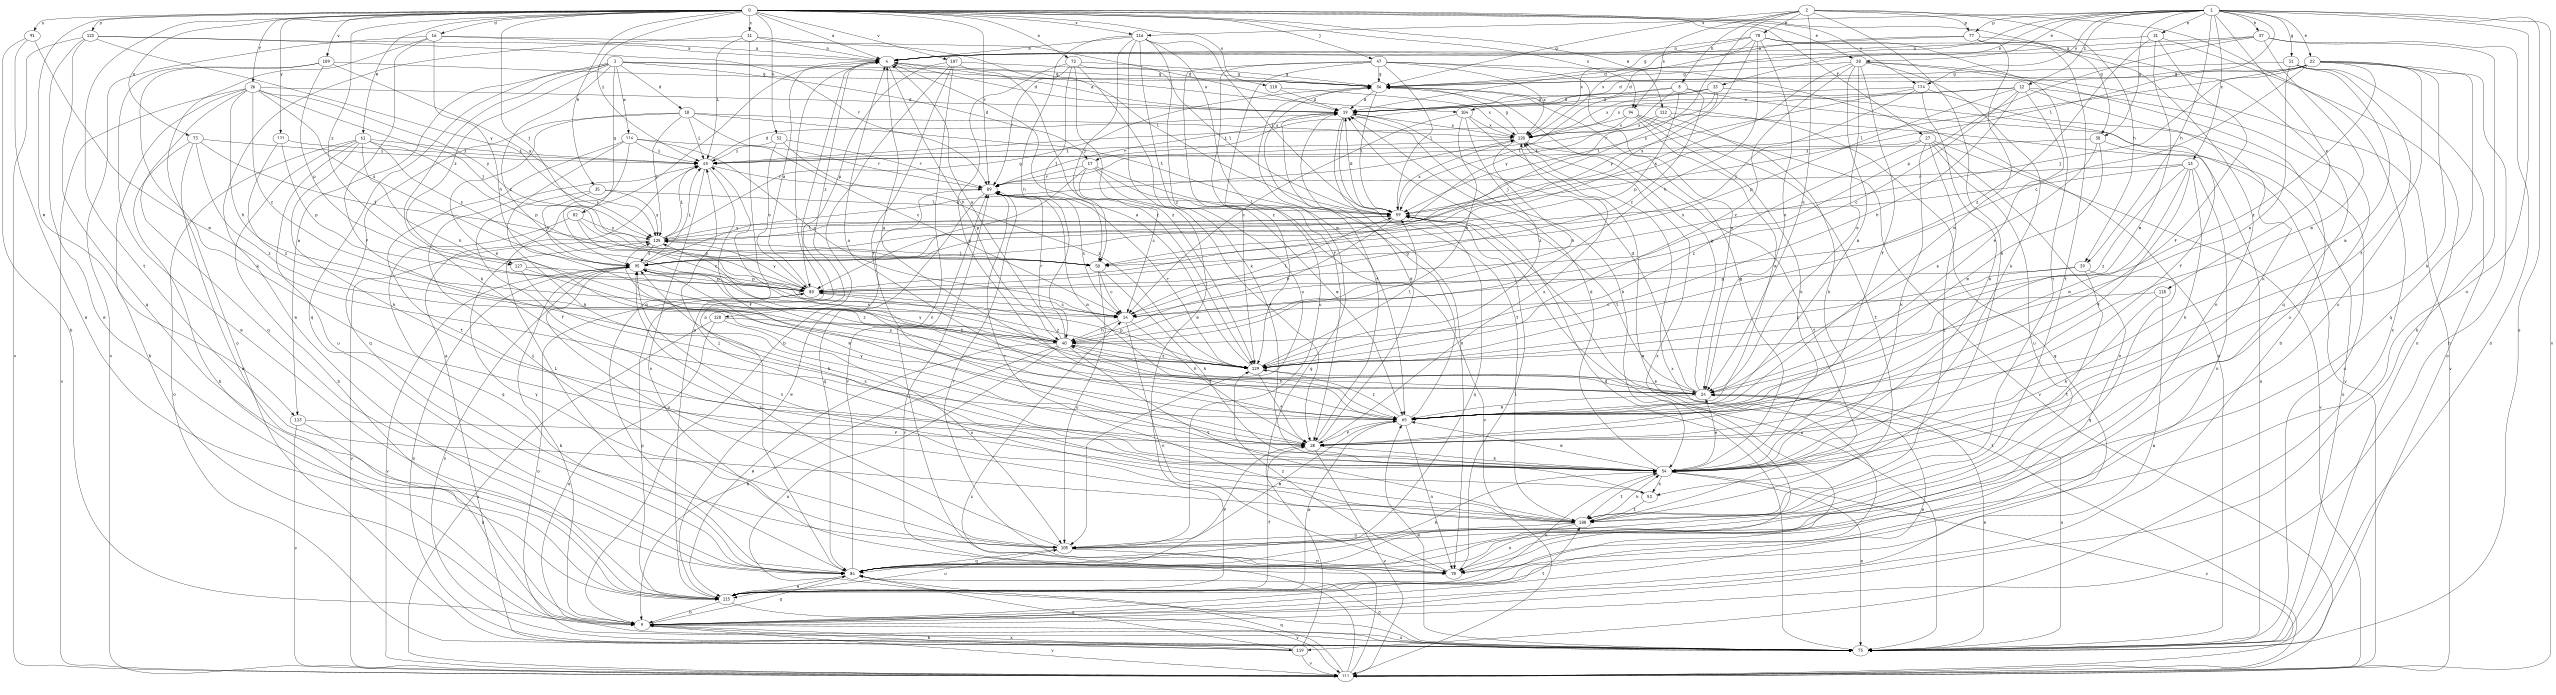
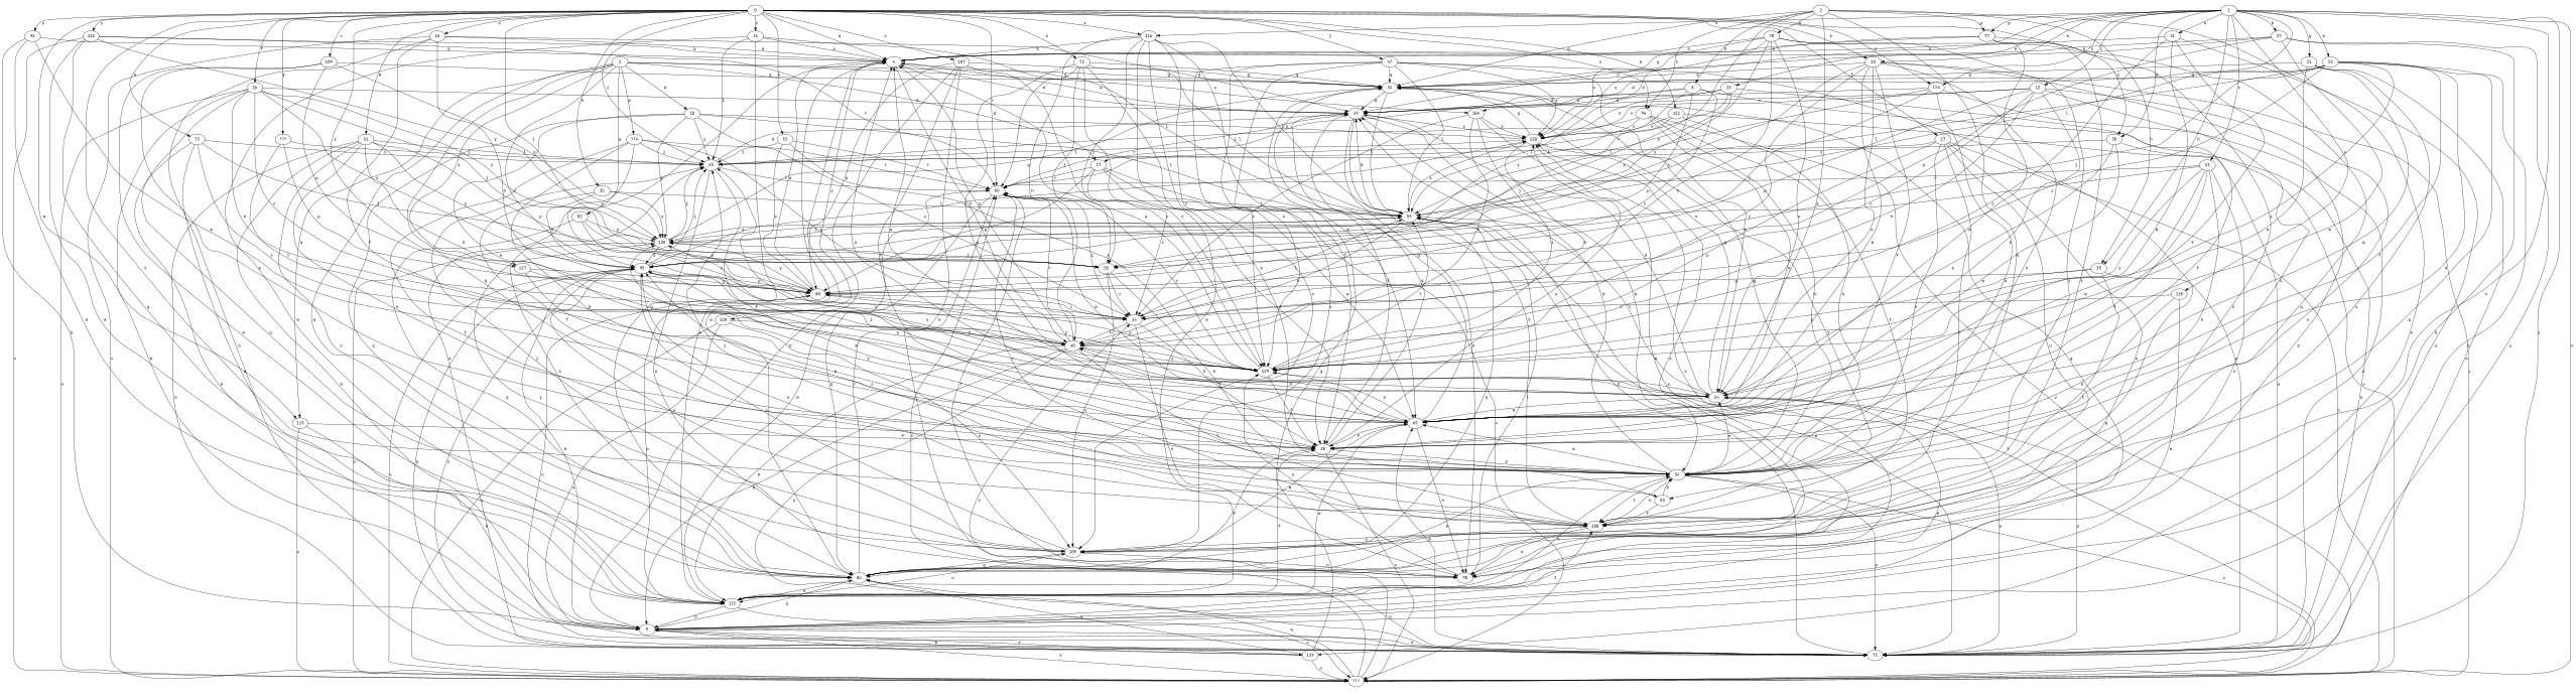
  strict digraph {
    fontname="JetBrains Mono"
    node [fontname="JetBrains Mono"]
    edge [fontname="JetBrains Mono"]
    0
    4
    11
    16
    20
    26
    27
    30
    35
    45
    47
    50
    52
    61
    72
    73
    89
    91
    94
    100
    107
    109
-   110
    112
    113
    116
    121
    123
    124
    127
    34
    19
    40
    128
    59
    84
    115
    75
    111
    28
    24
    95
    9
    54
    65
    129
    14
    125
    70
    105
    120
    80
    1
    12
    13
    17
    21
    22
    23
    31
    37
    39
    77
    118
    104
    2
    8
    53
    78
    119
    3
    18
    82
    114
    0 -> 4 [label=a]
    0 -> 11 [label=c]
    0 -> 16 [label=d]
    0 -> 20 [label=e]
    0 -> 26 [label=f]
    0 -> 27 [label=f]
    0 -> 30 [label=g]
    0 -> 35 [label=h]
    0 -> 45 [label=i]
    0 -> 47 [label=j]
    0 -> 50 [label=j]
    0 -> 52 [label=k]
    0 -> 61 [label=m]
    0 -> 72 [label=o]
    0 -> 73 [label=o]
    0 -> 89 [label=r]
    0 -> 91 [label=s]
    0 -> 94 [label=s]
    0 -> 100 [label=t]
    0 -> 107 [label=v]
    0 -> 109 [label=v]
-   0 -> 110 [label=v]
    0 -> 112 [label=w]
    0 -> 113 [label=w]
    0 -> 116 [label=x]
    0 -> 121 [label=y]
    0 -> 123 [label=y]
    0 -> 124 [label=y]
    0 -> 127 [label=z]
    4 -> 34 [label=g]
    4 -> 19 [label=d]
    4 -> 40 [label=h]
    4 -> 128 [label=z]
    11 -> 4 [label=a]
    11 -> 45 [label=i]
    11 -> 59 [label=l]
    11 -> 84 [label=q]
    11 -> 115 [label=w]
    16 -> 4 [label=a]
    16 -> 19 [label=d]
    16 -> 40 [label=h]
    16 -> 75 [label=o]
    16 -> 111 [label=v]
    16 -> 28 [label=f]
    20 -> 34 [label=g]
    20 -> 111 [label=v]
    20 -> 28 [label=f]
    20 -> 24 [label=e]
    20 -> 95 [label=s]
    20 -> 9 [label=b]
    20 -> 54 [label=k]
    20 -> 65 [label=m]
    20 -> 129 [label=z]
    26 -> 50 [label=j]
    26 -> 19 [label=d]
    26 -> 40 [label=h]
    26 -> 84 [label=q]
    26 -> 111 [label=v]
    26 -> 95 [label=s]
    26 -> 9 [label=b]
    26 -> 14 [label=c]
    26 -> 125 [label=y]
    27 -> 45 [label=i]
    27 -> 100 [label=t]
    27 -> 111 [label=v]
    27 -> 54 [label=k]
    27 -> 129 [label=z]
    27 -> 70 [label=n]
    27 -> 105 [label=u]
    30 -> 45 [label=i]
    30 -> 75 [label=o]
    30 -> 24 [label=e]
    30 -> 65 [label=m]
    35 -> 59 [label=l]
    35 -> 28 [label=f]
    35 -> 95 [label=s]
    35 -> 125 [label=y]
    45 -> 89 [label=r]
    45 -> 19 [label=d]
    45 -> 28 [label=f]
    45 -> 70 [label=n]
    47 -> 34 [label=g]
    47 -> 59 [label=l]
    47 -> 75 [label=o]
    47 -> 28 [label=f]
    47 -> 24 [label=e]
    47 -> 129 [label=z]
    47 -> 105 [label=u]
    47 -> 120 [label=x]
    50 -> 54 [label=k]
    50 -> 14 [label=c]
    50 -> 105 [label=u]
    52 -> 45 [label=i]
    52 -> 89 [label=r]
    52 -> 129 [label=z]
    52 -> 80 [label=o]
    61 -> 45 [label=i]
    61 -> 40 [label=h]
    61 -> 75 [label=o]
    61 -> 95 [label=s]
    61 -> 9 [label=b]
    61 -> 54 [label=k]
    61 -> 105 [label=u]
    61 -> 80 [label=p]
    72 -> 50 [label=j]
    72 -> 89 [label=r]
    72 -> 34 [label=g]
    72 -> 59 [label=l]
    72 -> 54 [label=k]
    72 -> 65 [label=m]
    72 -> 129 [label=z]
    73 -> 45 [label=i]
    73 -> 50 [label=j]
    73 -> 115 [label=w]
    73 -> 9 [label=b]
    73 -> 129 [label=z]
    89 -> 59 [label=l]
    89 -> 84 [label=q]
    89 -> 115 [label=w]
    89 -> 65 [label=m]
    89 -> 14 [label=c]
+   91 -> 4 [label=a]
    91 -> 115 [label=w]
    91 -> 9 [label=b]
    91 -> 65 [label=m]
    94 -> 45 [label=i]
    94 -> 100 [label=t]
    94 -> 111 [label=v]
    94 -> 54 [label=k]
    94 -> 65 [label=m]
    94 -> 120 [label=x]
    100 -> 45 [label=i]
    100 -> 89 [label=r]
    100 -> 95 [label=s]
    100 -> 54 [label=k]
    100 -> 70 [label=n]
    100 -> 105 [label=u]
    107 -> 34 [label=g]
    107 -> 28 [label=f]
    107 -> 9 [label=b]
    107 -> 129 [label=z]
    107 -> 70 [label=n]
    107 -> 80 [label=p]
    109 -> 34 [label=g]
    109 -> 115 [label=w]
    109 -> 54 [label=k]
    109 -> 125 [label=y]
    109 -> 80 [label=p]
-   110 -> 19 [label=d]
-   110 -> 120 [label=x]
    112 -> 50 [label=j]
    112 -> 75 [label=o]
    112 -> 54 [label=k]
    112 -> 120 [label=x]
    113 -> 111 [label=v]
    113 -> 28 [label=f]
    113 -> 9 [label=b]
    116 -> 4 [label=a]
    116 -> 50 [label=j]
    116 -> 40 [label=h]
    116 -> 59 [label=l]
    116 -> 115 [label=w]
    116 -> 65 [label=m]
    116 -> 129 [label=z]
    116 -> 105 [label=u]
    121 -> 45 [label=i]
    121 -> 129 [label=z]
    121 -> 80 [label=p]
    123 -> 4 [label=a]
    123 -> 89 [label=r]
    123 -> 84 [label=q]
    123 -> 115 [label=w]
    123 -> 111 [label=v]
    123 -> 125 [label=y]
    124 -> 50 [label=j]
    124 -> 19 [label=d]
    124 -> 75 [label=o]
    124 -> 54 [label=k]
    124 -> 125 [label=y]
    127 -> 54 [label=k]
    127 -> 129 [label=z]
    127 -> 80 [label=p]
    34 -> 19 [label=d]
    34 -> 59 [label=l]
    19 -> 4 [label=a]
    19 -> 89 [label=r]
    19 -> 100 [label=t]
    19 -> 28 [label=f]
    19 -> 54 [label=k]
    19 -> 70 [label=n]
    19 -> 120 [label=x]
    40 -> 4 [label=a]
    40 -> 89 [label=r]
    40 -> 100 [label=t]
    40 -> 115 [label=w]
    40 -> 75 [label=o]
    40 -> 95 [label=s]
    40 -> 9 [label=b]
    40 -> 129 [label=z]
    128 -> 40 [label=h]
    128 -> 75 [label=o]
    128 -> 111 [label=v]
    128 -> 105 [label=u]
    59 -> 19 [label=d]
    59 -> 40 [label=h]
    59 -> 84 [label=q]
    59 -> 75 [label=o]
    59 -> 125 [label=y]
    59 -> 120 [label=x]
    84 -> 4 [label=a]
    84 -> 45 [label=i]
    84 -> 89 [label=r]
    84 -> 115 [label=w]
    84 -> 75 [label=o]
    84 -> 28 [label=f]
    84 -> 54 [label=k]
    84 -> 120 [label=x]
    115 -> 4 [label=a]
    115 -> 111 [label=v]
    115 -> 28 [label=f]
    115 -> 9 [label=b]
    115 -> 54 [label=k]
    115 -> 105 [label=u]
    115 -> 120 [label=x]
    115 -> 80 [label=p]
    75 -> 19 [label=d]
    75 -> 24 [label=e]
    75 -> 95 [label=s]
    75 -> 65 [label=m]
    111 -> 89 [label=r]
    111 -> 59 [label=l]
    111 -> 84 [label=q]
    111 -> 14 [label=c]
    28 -> 19 [label=d]
    28 -> 111 [label=v]
    28 -> 54 [label=k]
    28 -> 120 [label=x]
    24 -> 4 [label=a]
    24 -> 34 [label=g]
    24 -> 19 [label=d]
    24 -> 40 [label=h]
    24 -> 59 [label=l]
    24 -> 75 [label=o]
    24 -> 95 [label=s]
    24 -> 65 [label=m]
    24 -> 125 [label=y]
    95 -> 45 [label=i]
    95 -> 75 [label=o]
    95 -> 111 [label=v]
    95 -> 9 [label=b]
    95 -> 65 [label=m]
    95 -> 105 [label=u]
    95 -> 120 [label=x]
    95 -> 80 [label=p]
    9 -> 100 [label=t]
    9 -> 34 [label=g]
    9 -> 84 [label=q]
    9 -> 75 [label=o]
    9 -> 111 [label=v]
    9 -> 24 [label=e]
    9 -> 119 [label=x]
    54 -> 100 [label=t]
    54 -> 34 [label=g]
    54 -> 19 [label=d]
    54 -> 75 [label=o]
    54 -> 111 [label=v]
    54 -> 24 [label=e]
    54 -> 65 [label=m]
    54 -> 125 [label=y]
    65 -> 4 [label=a]
    65 -> 45 [label=i]
    65 -> 34 [label=g]
    65 -> 40 [label=h]
    65 -> 115 [label=w]
    65 -> 28 [label=f]
    65 -> 129 [label=z]
    65 -> 70 [label=n]
    129 -> 4 [label=a]
    129 -> 89 [label=r]
    129 -> 59 [label=l]
    129 -> 28 [label=f]
    129 -> 24 [label=e]
    129 -> 80 [label=p]
    14 -> 40 [label=h]
    14 -> 59 [label=l]
    14 -> 28 [label=f]
    14 -> 70 [label=n]
    125 -> 45 [label=i]
    125 -> 50 [label=j]
    125 -> 34 [label=g]
    125 -> 59 [label=l]
    125 -> 111 [label=v]
    125 -> 95 [label=s]
    70 -> 89 [label=r]
    70 -> 59 [label=l]
    70 -> 129 [label=z]
    105 -> 45 [label=i]
    105 -> 84 [label=q]
    105 -> 95 [label=s]
    105 -> 65 [label=m]
    105 -> 125 [label=y]
    105 -> 70 [label=n]
    120 -> 45 [label=i]
    120 -> 100 [label=t]
    120 -> 34 [label=g]
    120 -> 40 [label=h]
    80 -> 4 [label=a]
    80 -> 75 [label=o]
    80 -> 129 [label=z]
    80 -> 14 [label=c]
    80 -> 125 [label=y]
    1 -> 20 [label=e]
    1 -> 30 [label=g]
    1 -> 116 [label=x]
    1 -> 124 [label=y]
    1 -> 59 [label=l]
    1 -> 75 [label=o]
    1 -> 111 [label=v]
    1 -> 70 [label=n]
    1 -> 12 [label=c]
    1 -> 13 [label=c]
    1 -> 17 [label=d]
    1 -> 21 [label=e]
    1 -> 22 [label=e]
    1 -> 23 [label=e]
    1 -> 31 [label=g]
    1 -> 37 [label=h]
    1 -> 39 [label=h]
    1 -> 77 [label=p]
    1 -> 118 [label=x]
    12 -> 40 [label=h]
    12 -> 24 [label=e]
    12 -> 54 [label=k]
    12 -> 14 [label=c]
    12 -> 105 [label=u]
    12 -> 120 [label=x]
    12 -> 80 [label=p]
    12 -> 104 [label=u]
    13 -> 89 [label=r]
    13 -> 28 [label=f]
    13 -> 95 [label=s]
    13 -> 54 [label=k]
    13 -> 65 [label=m]
    13 -> 129 [label=z]
    13 -> 70 [label=n]
    17 -> 89 [label=r]
    17 -> 111 [label=v]
    17 -> 28 [label=f]
    17 -> 65 [label=m]
    17 -> 14 [label=c]
    17 -> 80 [label=p]
    21 -> 4 [label=a]
    21 -> 75 [label=o]
    21 -> 28 [label=f]
    21 -> 65 [label=m]
    21 -> 129 [label=z]
    22 -> 50 [label=j]
    22 -> 34 [label=g]
    22 -> 19 [label=d]
    22 -> 59 [label=l]
    22 -> 84 [label=q]
    22 -> 28 [label=f]
    22 -> 9 [label=b]
    22 -> 54 [label=k]
    22 -> 129 [label=z]
    22 -> 14 [label=c]
    23 -> 89 [label=r]
    23 -> 19 [label=d]
    23 -> 59 [label=l]
    23 -> 28 [label=f]
    23 -> 120 [label=x]
    31 -> 34 [label=g]
    31 -> 75 [label=o]
    31 -> 24 [label=e]
    31 -> 65 [label=m]
    31 -> 105 [label=u]
    37 -> 4 [label=a]
    37 -> 19 [label=d]
    37 -> 75 [label=o]
    37 -> 9 [label=b]
    37 -> 65 [label=m]
    37 -> 80 [label=p]
    39 -> 100 [label=t]
    39 -> 84 [label=q]
    39 -> 129 [label=z]
    39 -> 80 [label=p]
    77 -> 4 [label=a]
    77 -> 100 [label=t]
    77 -> 84 [label=q]
    77 -> 65 [label=m]
    77 -> 120 [label=x]
    118 -> 115 [label=w]
    118 -> 54 [label=k]
    118 -> 14 [label=c]
    104 -> 40 [label=h]
    104 -> 115 [label=w]
    104 -> 129 [label=z]
    104 -> 14 [label=c]
    104 -> 120 [label=x]
    2 -> 94 [label=s]
    2 -> 34 [label=g]
    2 -> 24 [label=e]
    2 -> 95 [label=s]
    2 -> 39 [label=h]
    2 -> 77 [label=p]
    2 -> 8 [label=b]
    2 -> 53 [label=k]
    2 -> 78 [label=p]
    2 -> 119 [label=x]
    8 -> 19 [label=d]
    8 -> 59 [label=l]
    8 -> 111 [label=v]
    8 -> 14 [label=c]
    8 -> 125 [label=y]
    8 -> 80 [label=p]
    53 -> 100 [label=t]
    53 -> 95 [label=s]
-   54 -> 53 [label=k]
+   53 -> 54 [label=k]
    78 -> 4 [label=a]
    78 -> 100 [label=t]
    78 -> 34 [label=g]
    78 -> 40 [label=h]
    78 -> 24 [label=e]
    78 -> 95 [label=s]
    78 -> 70 [label=n]
    78 -> 120 [label=x]
    119 -> 4 [label=a]
    119 -> 34 [label=g]
    119 -> 84 [label=q]
    119 -> 111 [label=v]
    119 -> 9 [label=b]
    3 -> 113 [label=w]
    3 -> 127 [label=z]
    3 -> 34 [label=g]
    3 -> 84 [label=q]
    3 -> 14 [label=c]
    3 -> 17 [label=d]
    3 -> 104 [label=u]
    3 -> 53 [label=k]
    3 -> 18 [label=d]
    3 -> 82 [label=q]
    3 -> 114 [label=w]
    18 -> 45 [label=i]
    18 -> 59 [label=l]
    18 -> 84 [label=q]
    18 -> 24 [label=e]
    18 -> 14 [label=c]
    18 -> 125 [label=y]
    18 -> 120 [label=x]
    82 -> 84 [label=q]
    82 -> 14 [label=c]
    82 -> 125 [label=y]
    82 -> 80 [label=p]
    114 -> 45 [label=i]
    114 -> 89 [label=r]
    114 -> 100 [label=t]
    114 -> 95 [label=s]
    114 -> 54 [label=k]
    114 -> 14 [label=c]
  }
